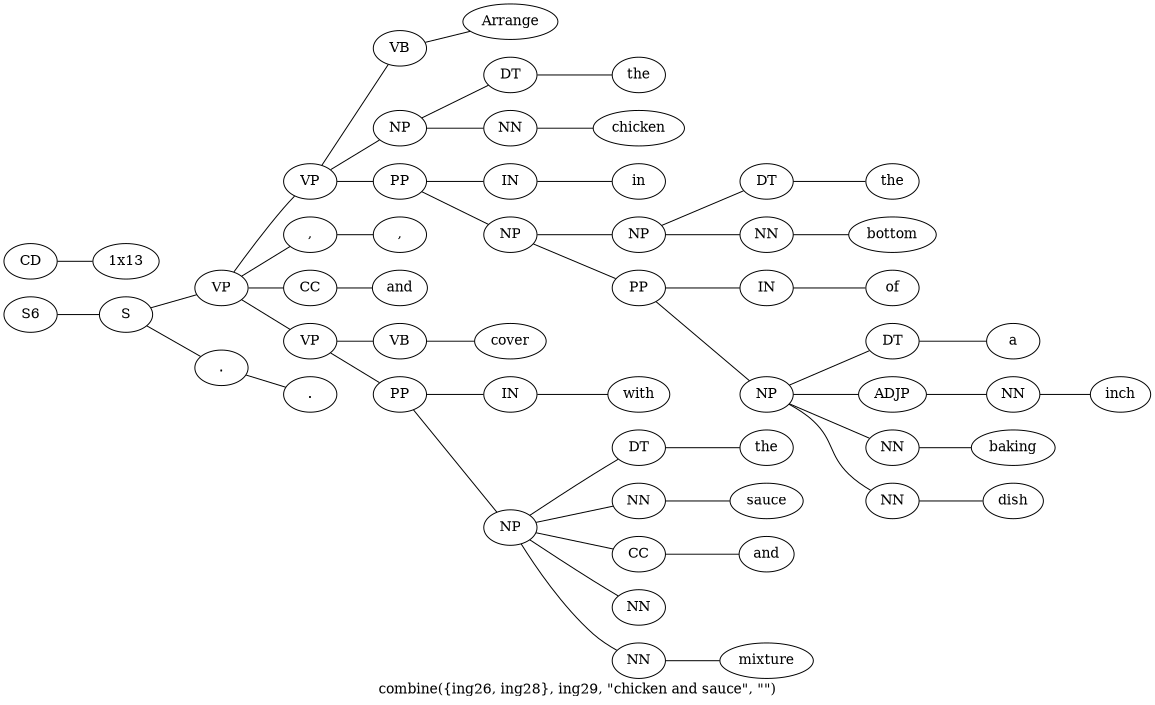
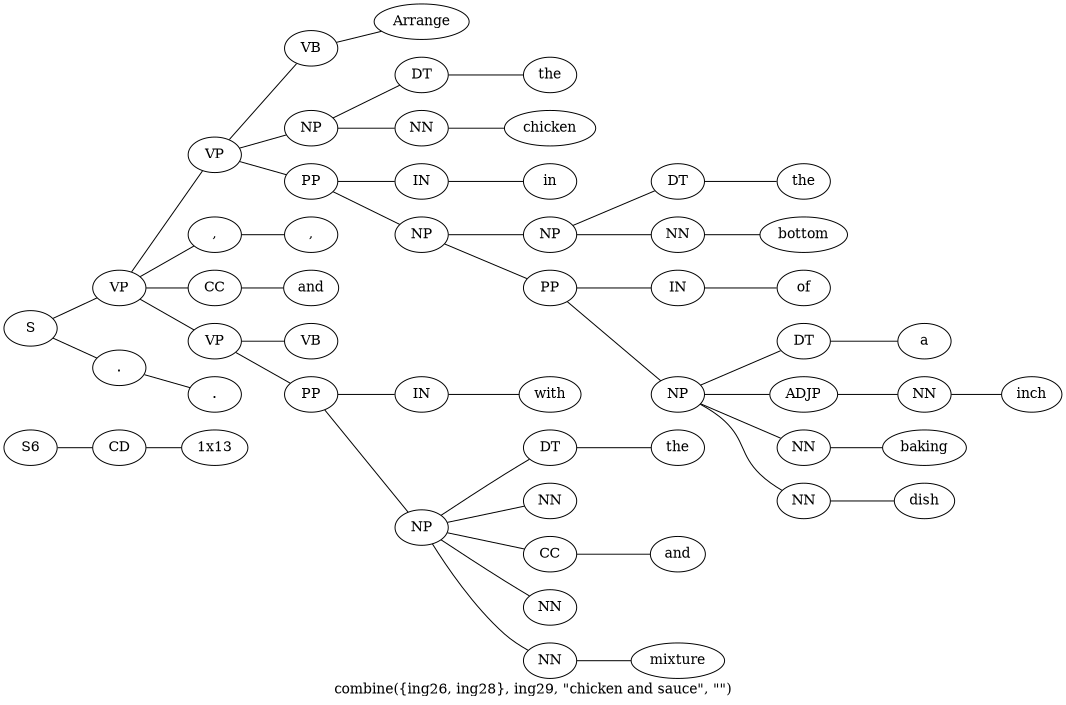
  graph {
    label="combine({ing26, ing28}, ing29, \"chicken and sauce\", \"\")"
    rankdir=LR
    n1 [label=S6]
    n2 [label=S]
    n3 [label=VP]
    n4 [label="."]
    n5 [label=VP]
    n6 [label=","]
    n7 [label=CC]
    n8 [label=VP]
    n9 [label="."]
    n10 [label=VB]
    n11 [label=NP]
    n12 [label=PP]
    n13 [label=","]
    n14 [label=and]
    n15 [label=VB]
    n16 [label=PP]
    n17 [label=Arrange]
    n18 [label=DT]
    n19 [label=NN]
    n20 [label=IN]
    n21 [label=NP]
    n22 [label=the]
    n23 [label=chicken]
    n24 [label=in]
    n25 [label=NP]
    n26 [label=PP]
    n27 [label=DT]
    n28 [label=NN]
    n29 [label=IN]
    n30 [label=NP]
    n31 [label=the]
    n32 [label=bottom]
    n33 [label=of]
    n34 [label=DT]
    n35 [label=ADJP]
    n36 [label=NN]
    n37 [label=NN]
    n38 [label=a]
    n39 [label=NN]
    n40 [label=baking]
    n41 [label=dish]
    n42 [label=CD]
    n43 [label="1x13"]
    n44 [label=inch]
-   n45 [label=cover]
    n46 [label=IN]
    n47 [label=NP]
    n48 [label=with]
    n49 [label=DT]
    n50 [label=NN]
    n51 [label=CC]
    n52 [label=NN]
    n53 [label=NN]
    n54 [label=the]
-   n55 [label=sauce]
    n56 [label=and]
    n57 [label=mixture]
-   n1 -- n2
+   n1 -- n42
    n2 -- n3
    n2 -- n4
    n3 -- n5
    n3 -- n6
    n3 -- n7
    n3 -- n8
    n4 -- n9
    n5 -- n10
    n5 -- n11
    n5 -- n12
    n6 -- n13
    n7 -- n14
    n8 -- n15
    n8 -- n16
    n10 -- n17
    n11 -- n18
    n11 -- n19
    n12 -- n20
    n12 -- n21
-   n15 -- n45
    n16 -- n46
    n16 -- n47
    n18 -- n22
    n19 -- n23
    n20 -- n24
    n21 -- n25
    n21 -- n26
    n25 -- n27
    n25 -- n28
    n26 -- n29
    n26 -- n30
    n27 -- n31
    n28 -- n32
    n29 -- n33
    n30 -- n34
    n30 -- n35
    n30 -- n36
    n30 -- n37
    n34 -- n38
    n35 -- n39
    n36 -- n40
    n37 -- n41
    n39 -- n44
    n42 -- n43
    n46 -- n48
    n47 -- n49
    n47 -- n50
    n47 -- n51
    n47 -- n52
    n47 -- n53
    n49 -- n54
-   n50 -- n55
    n51 -- n56
    n53 -- n57
  }
